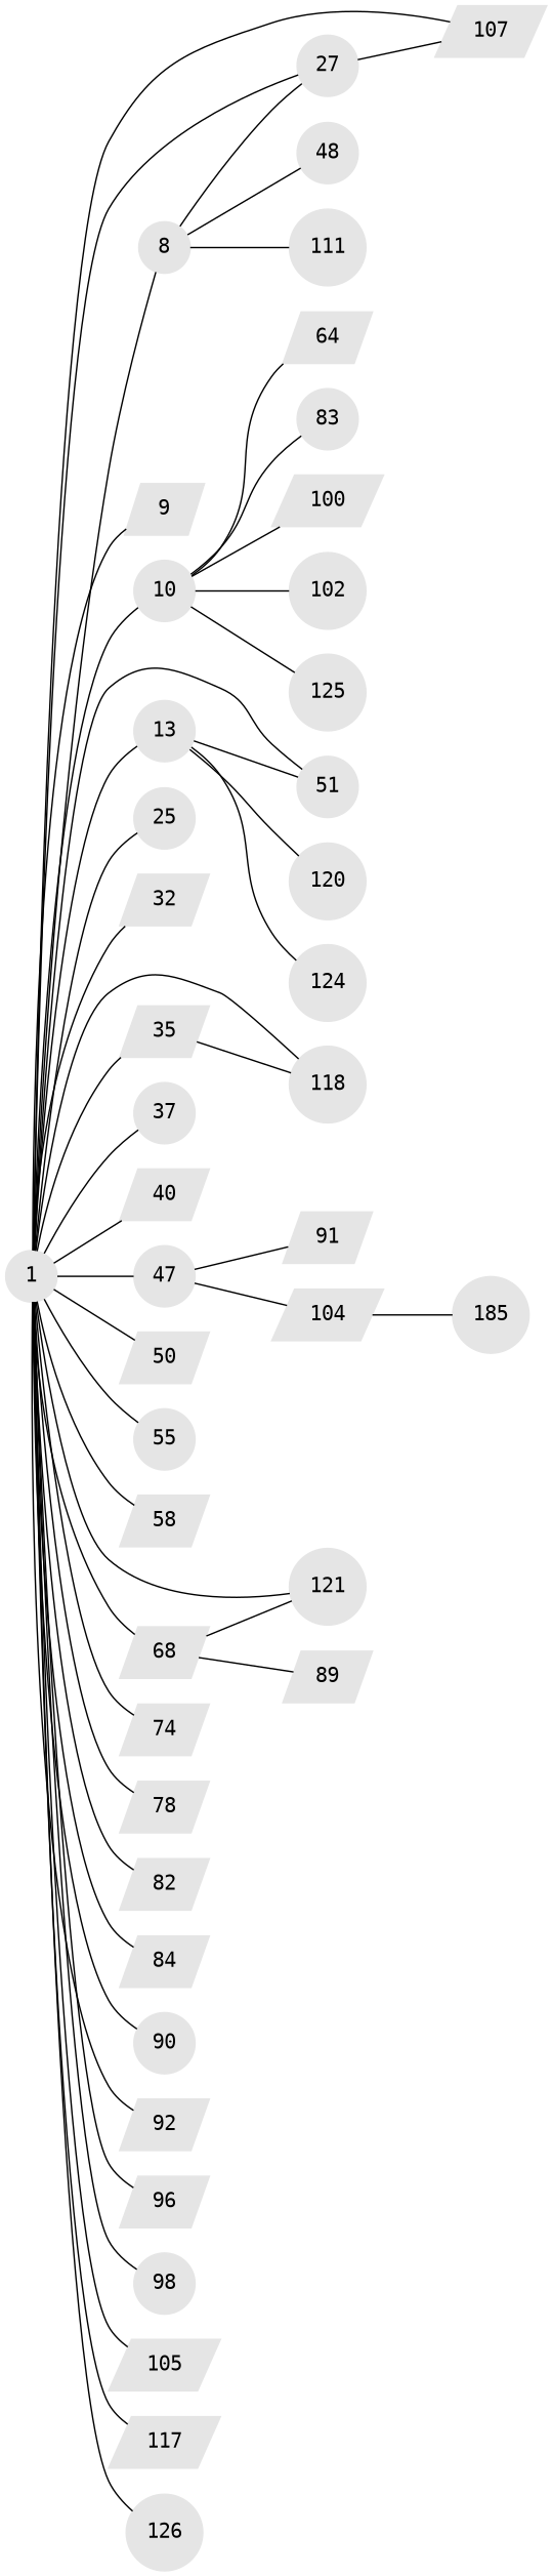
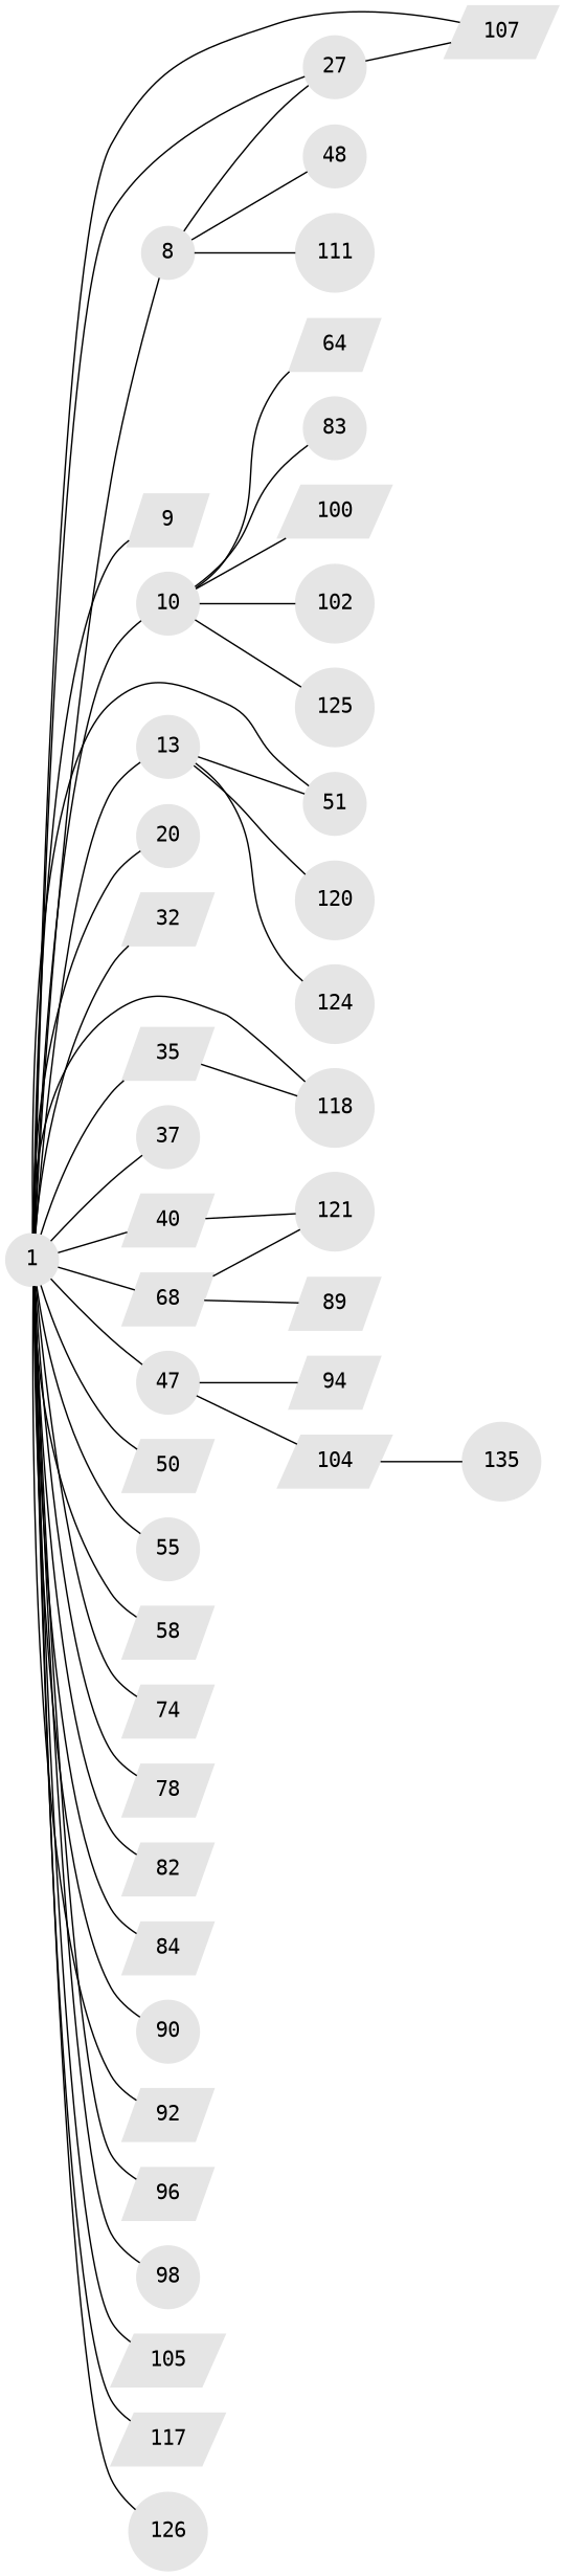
  graph {
    fontname="DejaVu Sans Mono"
    rankdir=LR
    node [color=gray90 fontname="DejaVu Sans Mono" shape=circle style=filled]
    edge [fontname="DejaVu Sans Mono"]
    1 [super="+49+14+4+2"]
    8 [super="+41+23+44"]
    9 [shape=parallelogram super="+31"]
    10 [super="+57+25+24"]
    13 [super="+26+43"]
-   20 [label=25]
+   20
    27 [super="+29+52"]
    32 [shape=parallelogram super="+34"]
    35 [shape=parallelogram super="+72"]
    37 [super="+106"]
    40 [shape=parallelogram super="+60"]
    47 [super="+54"]
    50 [shape=parallelogram super="+66"]
    51
    55
    58 [shape=parallelogram super="+77"]
    68 [shape=parallelogram super="+85"]
    74 [shape=parallelogram super="+115+97"]
    78 [shape=parallelogram]
    82 [shape=parallelogram]
    84 [shape=parallelogram]
    90
    92 [shape=parallelogram]
    96 [shape=parallelogram]
    98 [super="+103"]
    105 [shape=parallelogram]
    107 [shape=parallelogram super="+128"]
    117 [shape=parallelogram]
    118
    121 [super="+123"]
    126
    48 [super="+61"]
    111
    64 [shape=parallelogram]
    83
    100 [shape=parallelogram]
    102
    125
    120
    124
-   94 [shape=parallelogram label=91]
+   94 [shape=parallelogram]
    104 [shape=parallelogram super="+122"]
    89 [shape=parallelogram super="+95"]
-   135 [label=185]
+   135
    1 -- 8 [weight=2]
    1 -- 9 [weight=2]
    1 -- 10 [weight=2]
    1 -- 13
    1 -- 20
    1 -- 27
    1 -- 32
    1 -- 35
    1 -- 37
    1 -- 40
    1 -- 47
    1 -- 50
    1 -- 51
    1 -- 55
    1 -- 58
    1 -- 68
    1 -- 74
    1 -- 78
    1 -- 82
    1 -- 84
    1 -- 90
    1 -- 92
    1 -- 96
    1 -- 98
    1 -- 105
    1 -- 107
    1 -- 117
    1 -- 118
-   1 -- 121
+   40 -- 121
    1 -- 126
    8 -- 27
    8 -- 48
    8 -- 111
    10 -- 64
    10 -- 83
    10 -- 100
    10 -- 102
    10 -- 125
    13 -- 51
    13 -- 120
    13 -- 124
    27 -- 107
    35 -- 118
    47 -- 94
    47 -- 104
    68 -- 121
    68 -- 89
    104 -- 135
  }
